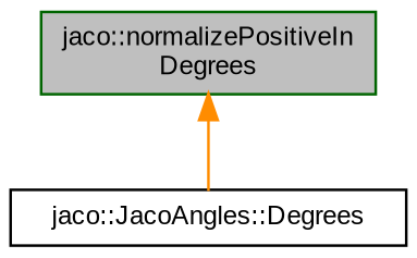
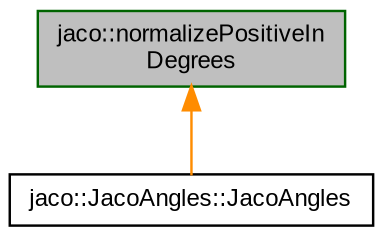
  digraph {
    rankdir=TB
    fontname="Liberation Sans"
    node [fontname="Liberation Sans" fontsize=10 shape=record style=filled]
    n1 [color=darkgreen fillcolor=grey75 fontcolor=black height=0.2 label="jaco::normalizePositiveIn\lDegrees" width=0.4]
-   n2 [color=black fillcolor=white height=0.2 label="jaco::JacoAngles::Degrees" width=0.4]
+   n2 [color=black fillcolor=white height=0.2 label="jaco::JacoAngles::JacoAngles" width=0.4]
    n1 -> n2 [color=darkorange dir=back fontname="Liberation Sans" fontsize=10 labelfontname=Helvetica labelfontsize=10 style=solid]
  }
